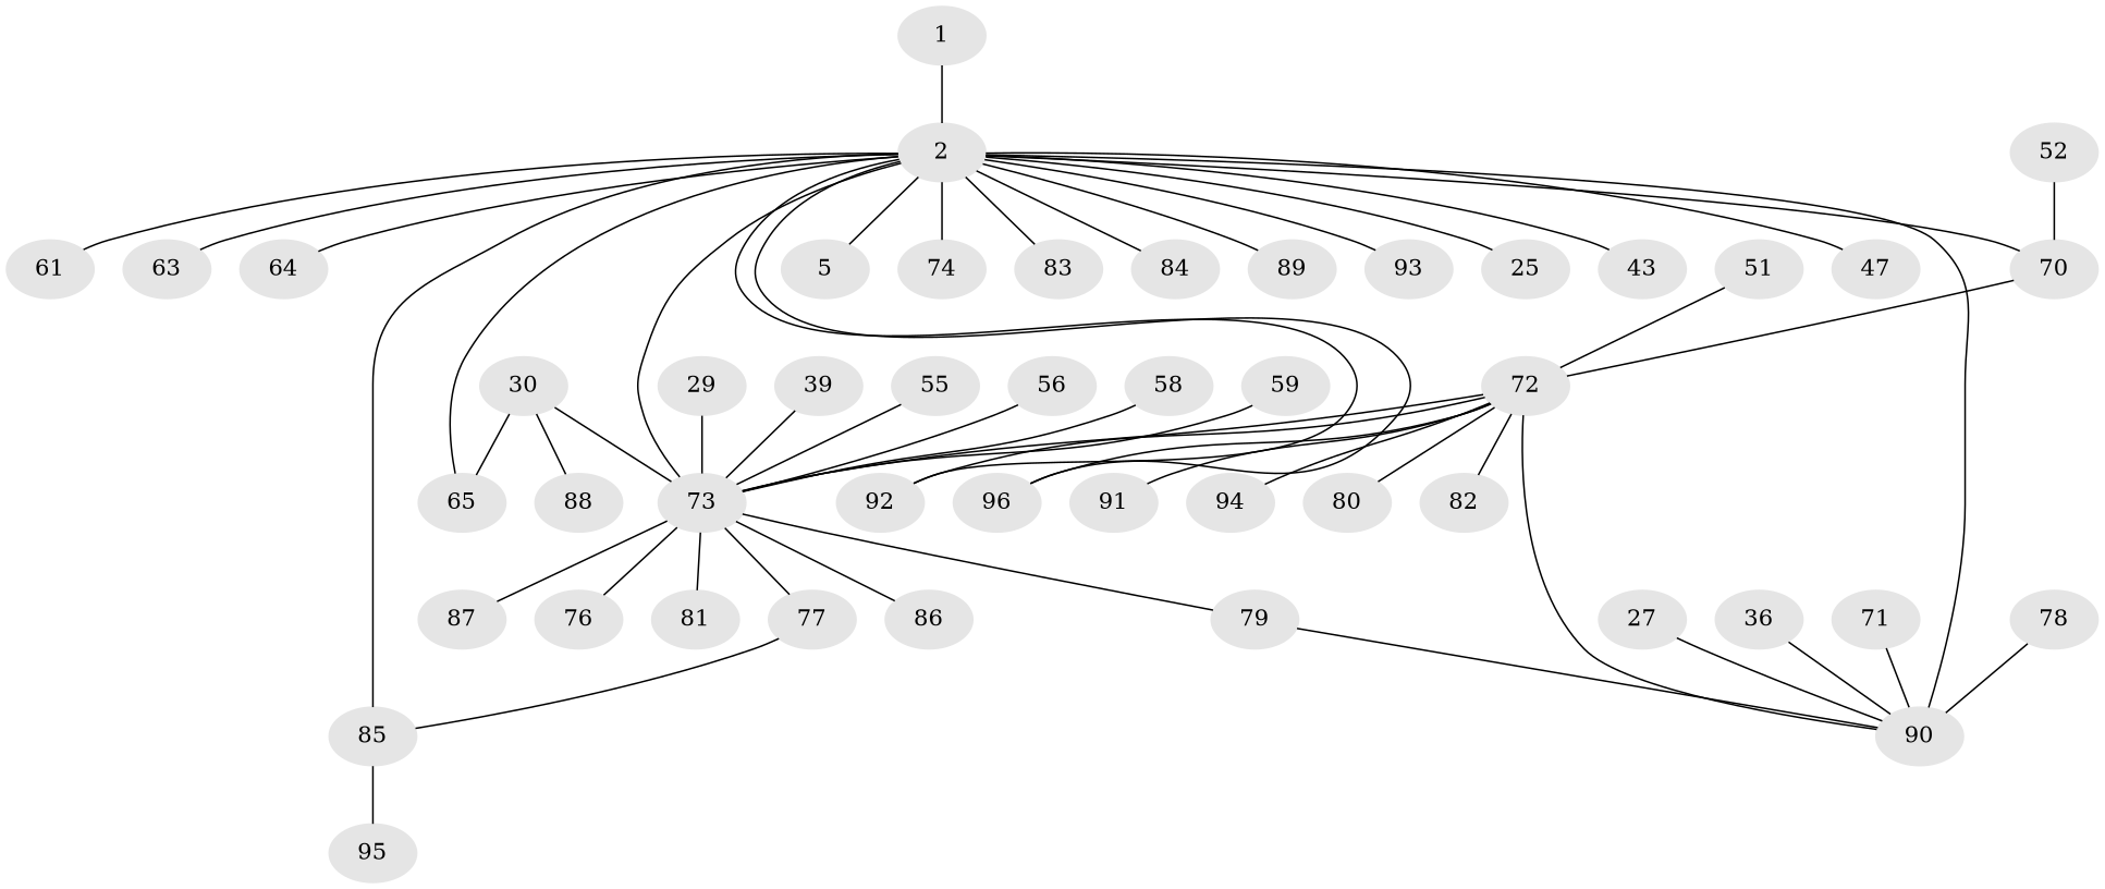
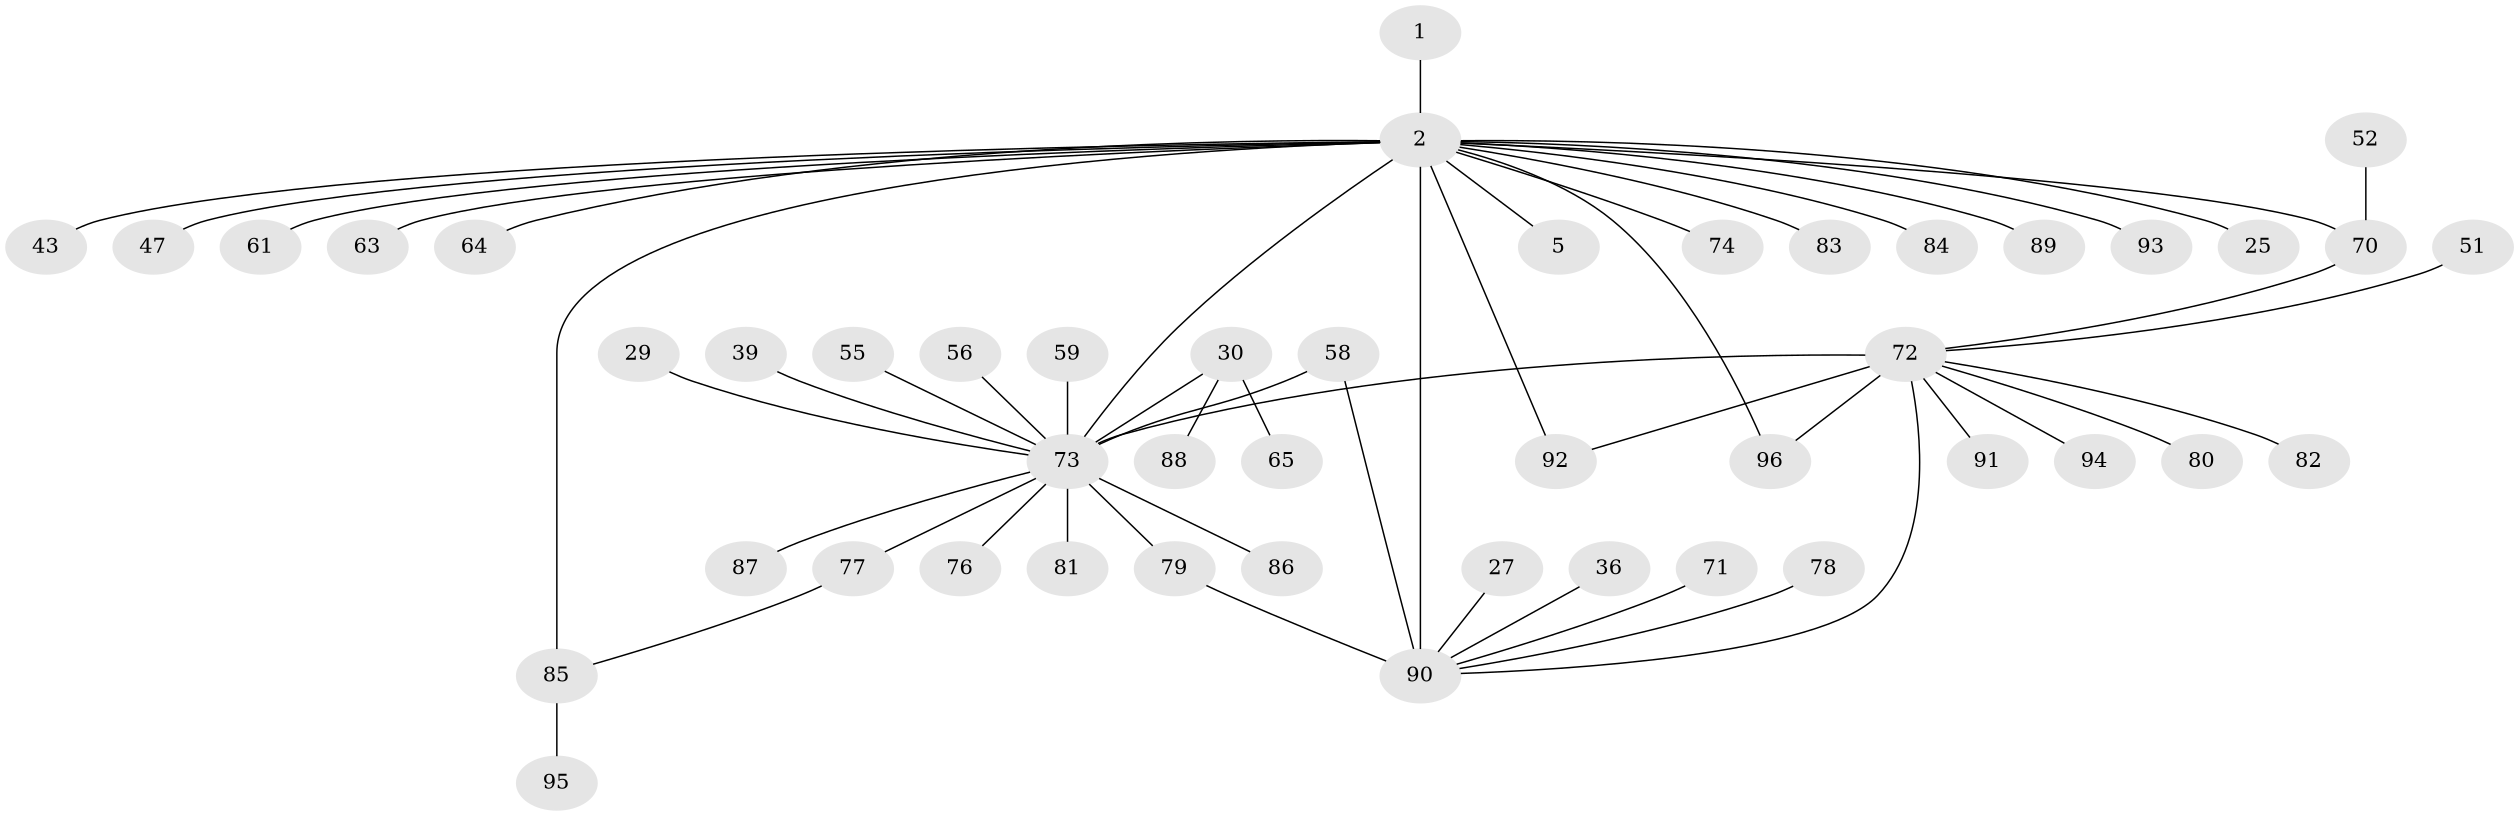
  graph {
    node [color=gray90 style=filled]
    1
    2
    5
    25
    43
    47
    61
    63 [super="+50"]
    64
    65
    70 [super="+17+32"]
    73 [super="+18+24+40+23+60"]
    74
    83
    84 [super="+53+54"]
    85 [super="+41+66"]
    89
    90 [super="+38+57+49+69"]
    92
    93
    96 [super="+15"]
    72 [super="+11+20+44"]
    n23 [label=77 super="+62"]
    76
    79 [super="+77"]
    81
    86
    87
    95 [super="+34"]
    27
    29
    30
    88
    36 [super="+33"]
    39
    80 [super="+48"]
    82
    91
    94
    51
    52
    55
    56
    58
    59
    71
    78 [super="+67"]
    1 -- 2
    2 -- 5
    2 -- 25
    2 -- 43
    2 -- 47
    2 -- 61
    2 -- 63
    2 -- 64
-   2 -- 65
    2 -- 70 [weight=2]
    2 -- 73 [weight=6]
    2 -- 74
    2 -- 83
    2 -- 84
    2 -- 85 [weight=2]
    2 -- 89
    2 -- 90 [weight=6]
    2 -- 92
    2 -- 93
    2 -- 96
    70 -- 72
    73 -- n23 [weight=2]
    73 -- 76
    73 -- 79
    73 -- 81
    73 -- 86
    73 -- 87
    85 -- 95
    72 -- 73 [weight=2]
    72 -- 90 [weight=3]
    72 -- 92
    72 -- 96
    72 -- 80
    72 -- 82
    72 -- 91
    72 -- 94
    n23 -- 85
    79 -- 90
    27 -- 90
    29 -- 73
    30 -- 65
    30 -- 73 [weight=2]
    30 -- 88
    36 -- 90
    39 -- 73
    51 -- 72
    52 -- 70
    55 -- 73
    56 -- 73
    58 -- 73
+   58 -- 90
    59 -- 73
    71 -- 90
    78 -- 90
  }
